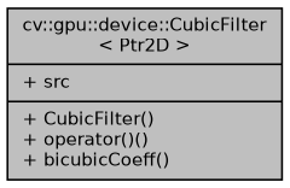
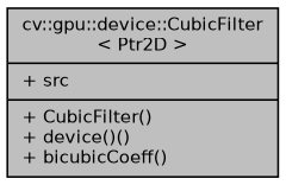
  digraph {
-   n1 [color=black fillcolor=grey75 fontcolor=black fontname=Helvetica fontsize=10 height=0.2 label="{cv::gpu::device::CubicFilter\l\< Ptr2D \>\n|+ src\l|+ CubicFilter()\l+ operator()()\l+ bicubicCoeff()\l}" shape=record style=filled width=0.4]
+   n1 [color=black fillcolor=grey75 fontcolor=black fontname=Helvetica fontsize=10 height=0.2 label="{cv::gpu::device::CubicFilter\l\< Ptr2D \>\n|+ src\l|+ CubicFilter()\l+ device()()\l+ bicubicCoeff()\l}" shape=record style=filled width=0.4]
  }
